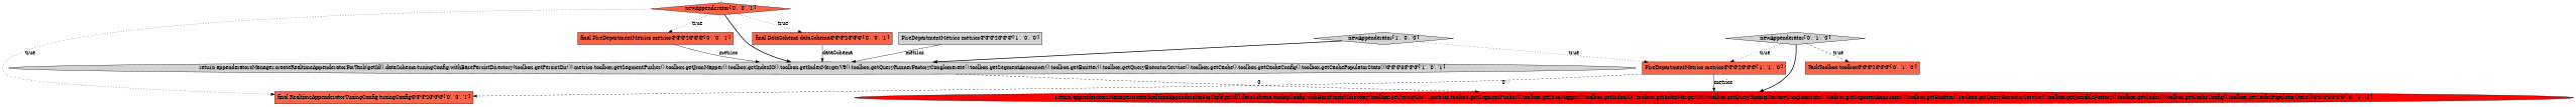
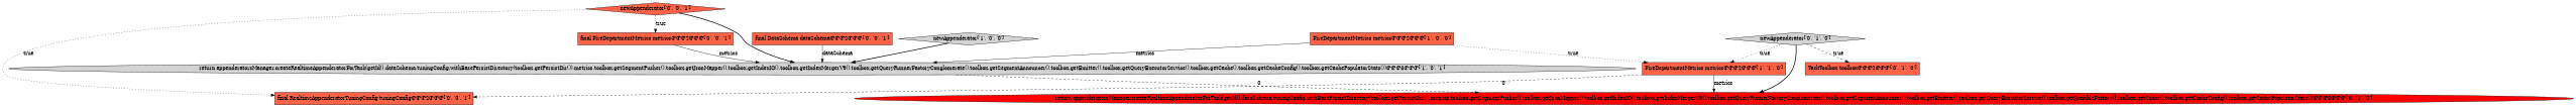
  digraph {
    node [fillcolor=tomato shape=box style=filled]
    edge [style=dotted]
    n1 [label="FireDepartmentMetrics metrics@@@2@@@['1', '1', '0']"]
    n2 [fillcolor=red label="return appenderatorsManager.createRealtimeAppenderatorForTask(getId(),dataSchema,tuningConfig.withBasePersistDirectory(toolbox.getPersistDir()),metrics,toolbox.getSegmentPusher(),toolbox.getJsonMapper(),toolbox.getIndexIO(),toolbox.getIndexMergerV9(),toolbox.getQueryRunnerFactoryConglomerate(),toolbox.getSegmentAnnouncer(),toolbox.getEmitter(),toolbox.getQueryExecutorService(),toolbox.getJoinableFactory(),toolbox.getCache(),toolbox.getCacheConfig(),toolbox.getCachePopulatorStats())@@@3@@@['0', '1', '0']" shape=ellipse]
    n3 [label="final RealtimeAppenderatorTuningConfig tuningConfig@@@2@@@['0', '0', '1']"]
    n4 [label="final FireDepartmentMetrics metrics@@@2@@@['0', '0', '1']"]
    n5 [fillcolor=lightgray label="return appenderatorsManager.createRealtimeAppenderatorForTask(getId(),dataSchema,tuningConfig.withBasePersistDirectory(toolbox.getPersistDir()),metrics,toolbox.getSegmentPusher(),toolbox.getJsonMapper(),toolbox.getIndexIO(),toolbox.getIndexMergerV9(),toolbox.getQueryRunnerFactoryConglomerate(),toolbox.getSegmentAnnouncer(),toolbox.getEmitter(),toolbox.getQueryExecutorService(),toolbox.getCache(),toolbox.getCacheConfig(),toolbox.getCachePopulatorStats())@@@3@@@['1', '0', '1']" shape=ellipse]
    n6 [label="newAppenderator['0', '0', '1']" shape=diamond]
    n7 [label="final DataSchema dataSchema@@@2@@@['0', '0', '1']"]
-   n8 [fillcolor=lightgray label="FireDepartmentMetrics metrics@@@2@@@['1', '0', '0']"]
+   n8 [label="FireDepartmentMetrics metrics@@@2@@@['1', '0', '0']"]
    n9 [fillcolor=lightgray label="newAppenderator['0', '1', '0']" shape=diamond]
    n10 [label="TaskToolbox toolbox@@@2@@@['0', '1', '0']"]
    n11 [fillcolor=lightgray label="newAppenderator['1', '0', '0']" shape=diamond]
    n1 -> n2 [label=metrics style=solid]
    n1 -> n3 [label=0 style=dashed]
    n4 -> n5 [label=metrics style=solid]
    n5 -> n2 [label=0 style=dashed]
    n6 -> n3 [label=true]
    n6 -> n4 [label=true]
    n6 -> n5 [style=bold]
-   n6 -> n7 [label=true]
    n7 -> n5 [label=dataSchema style=solid]
    n8 -> n5 [label=metrics style=solid]
    n9 -> n1 [label=true]
    n9 -> n2 [style=bold]
    n9 -> n10 [label=true style=dashed]
-   n11 -> n1 [label=true]
+   n8 -> n1 [label=true]
    n11 -> n5 [style=bold]
  }
